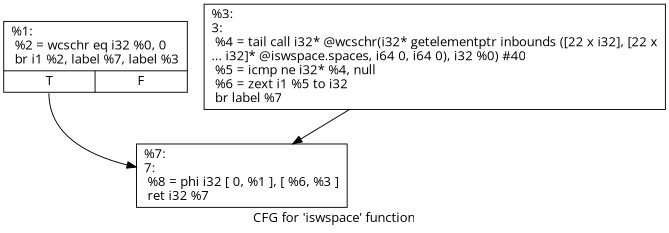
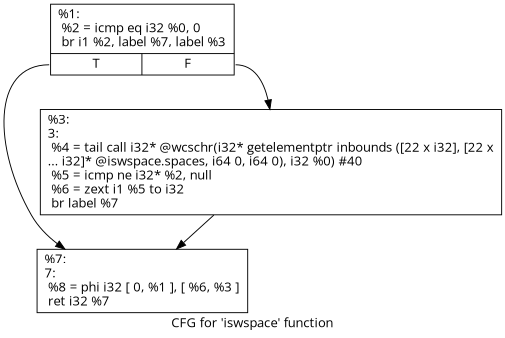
  digraph {
    fontname="Open Sans"
    label="CFG for 'iswspace' function"
    node [fontname="Open Sans" shape=record]
    edge [fontname="Open Sans"]
-   n1 [label="{%1:\l  %2 = wcschr eq i32 %0, 0\l  br i1 %2, label %7, label %3\l|{<s0>T|<s1>F}}"]
+   n1 [label="{%1:\l  %2 = icmp eq i32 %0, 0\l  br i1 %2, label %7, label %3\l|{<s0>T|<s1>F}}"]
    n2 [label="{%7:\l7:                                                \l  %8 = phi i32 [ 0, %1 ], [ %6, %3 ]\l  ret i32 %7\l}"]
-   n3 [label="{%3:\l3:                                                \l  %4 = tail call i32* @wcschr(i32* getelementptr inbounds ([22 x i32], [22 x\l... i32]* @iswspace.spaces, i64 0, i64 0), i32 %0) #40\l  %5 = icmp ne i32* %4, null\l  %6 = zext i1 %5 to i32\l  br label %7\l}"]
+   n3 [label="{%3:\l3:                                                \l  %4 = tail call i32* @wcschr(i32* getelementptr inbounds ([22 x i32], [22 x\l... i32]* @iswspace.spaces, i64 0, i64 0), i32 %0) #40\l  %5 = icmp ne i32* %2, null\l  %6 = zext i1 %5 to i32\l  br label %7\l}"]
    n1 -> n2 [tailport=s0]
+   n1 -> n3 [tailport=s1]
    n3 -> n2
  }
